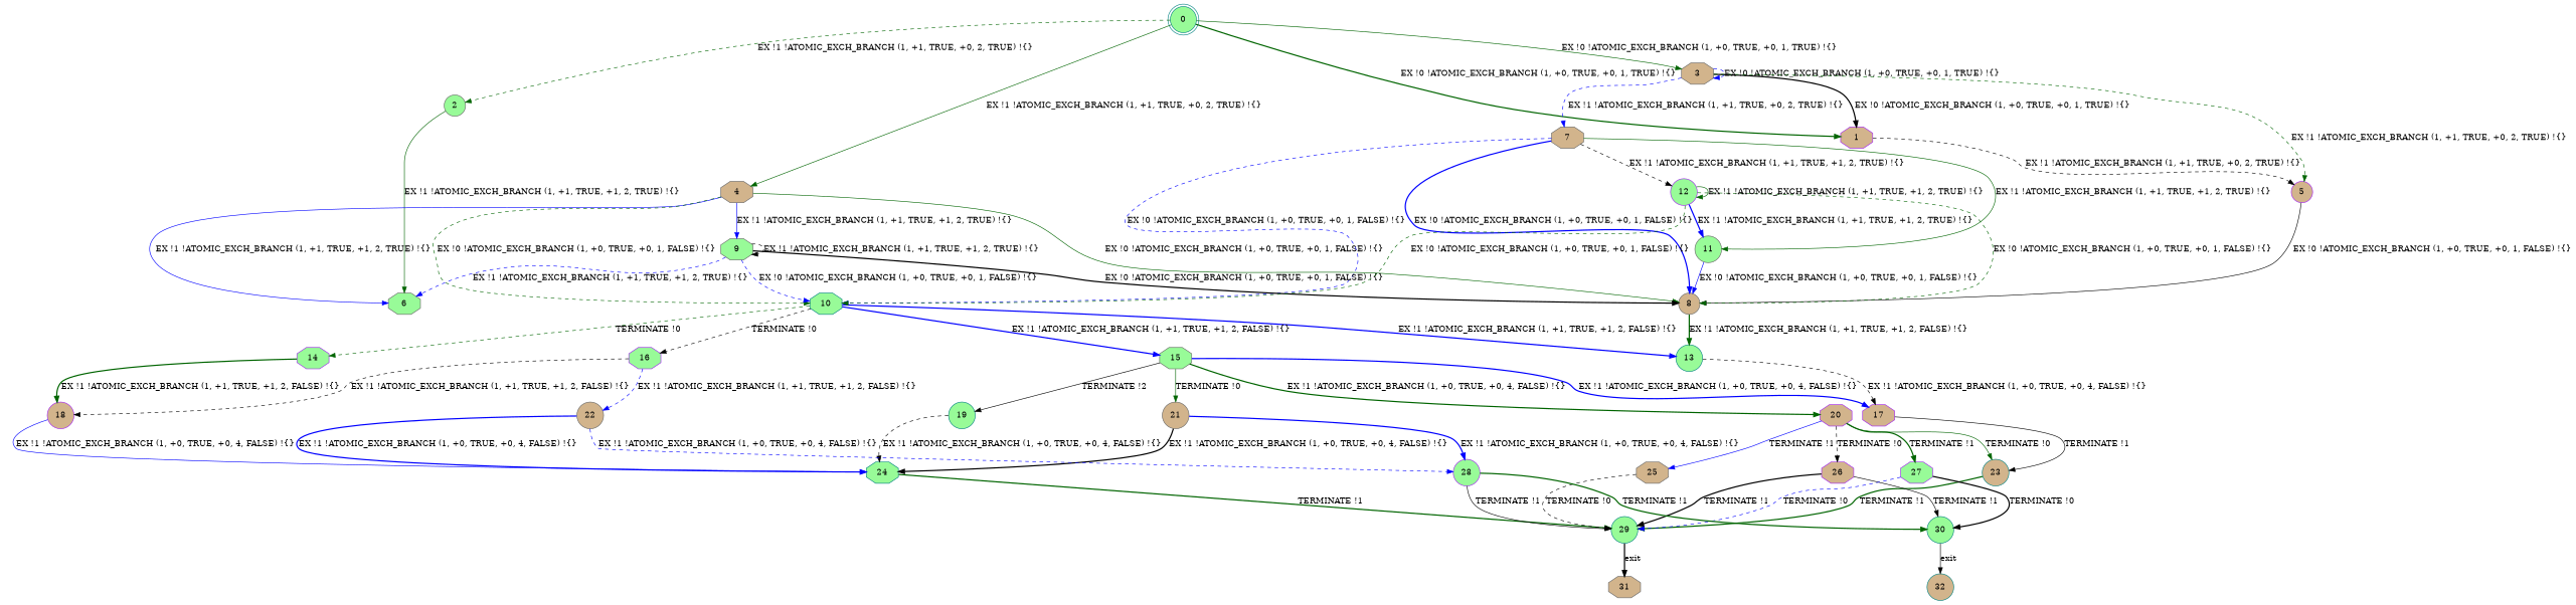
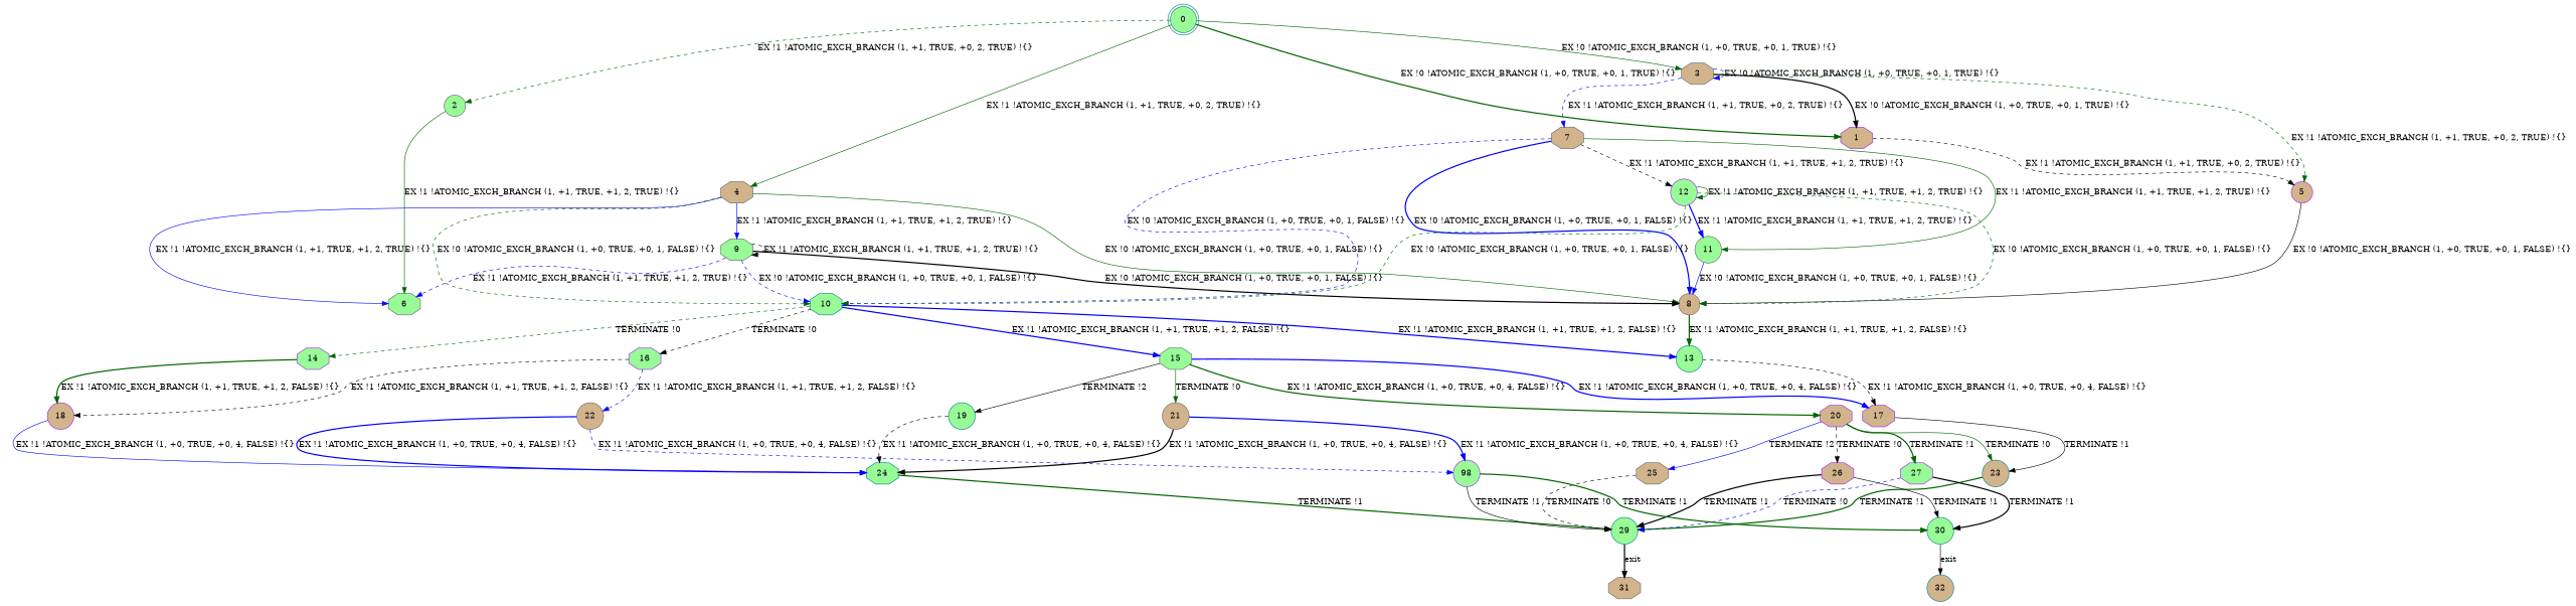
  digraph {
    node [color=gray40 fillcolor=palegreen shape=octagon style=filled]
    edge [color=darkgreen style=dashed]
    0 [color=teal peripheries=2 shape=circle]
    1 [color=purple fillcolor=tan]
    2 [shape=circle]
    3 [fillcolor=tan]
    4 [fillcolor=tan]
    5 [color=purple fillcolor=tan shape=circle]
    6
    7 [fillcolor=tan]
    8 [fillcolor=tan shape=circle]
    9
    10 [color=teal]
    11 [shape=circle]
    12 [color=purple shape=circle]
    13 [color=teal shape=circle]
    14 [color=purple]
    15
    16 [color=purple]
    17 [color=purple fillcolor=tan]
    18 [color=purple fillcolor=tan shape=circle]
    19 [color=teal shape=circle]
    20 [color=purple fillcolor=tan]
    21 [fillcolor=tan shape=circle]
    22 [fillcolor=tan shape=circle]
    23 [color=teal fillcolor=tan shape=circle]
    24 [color=teal]
    25 [fillcolor=tan]
    26 [color=purple fillcolor=tan]
    27 [color=purple]
-   28 [color=purple shape=circle]
+   28 [color=purple shape=circle label=98]
    29 [color=teal shape=circle]
    30 [color=teal shape=circle]
    31 [fillcolor=tan]
    32 [color=teal fillcolor=tan shape=circle]
    0 -> 1 [label="EX !0 !ATOMIC_EXCH_BRANCH (1, +0, TRUE, +0, 1, TRUE) !{}" style=bold]
    0 -> 2 [label="EX !1 !ATOMIC_EXCH_BRANCH (1, +1, TRUE, +0, 2, TRUE) !{}"]
    0 -> 3 [label="EX !0 !ATOMIC_EXCH_BRANCH (1, +0, TRUE, +0, 1, TRUE) !{}" style=solid]
    0 -> 4 [label="EX !1 !ATOMIC_EXCH_BRANCH (1, +1, TRUE, +0, 2, TRUE) !{}" style=solid]
    1 -> 5 [color=black label="EX !1 !ATOMIC_EXCH_BRANCH (1, +1, TRUE, +0, 2, TRUE) !{}"]
    2 -> 6 [label="EX !1 !ATOMIC_EXCH_BRANCH (1, +1, TRUE, +1, 2, TRUE) !{}" style=solid]
    3 -> 1 [color=black label="EX !0 !ATOMIC_EXCH_BRANCH (1, +0, TRUE, +0, 1, TRUE) !{}" style=bold]
    3 -> 3 [color=blue label="EX !0 !ATOMIC_EXCH_BRANCH (1, +0, TRUE, +0, 1, TRUE) !{}"]
    3 -> 5 [label="EX !1 !ATOMIC_EXCH_BRANCH (1, +1, TRUE, +0, 2, TRUE) !{}"]
    3 -> 7 [color=blue label="EX !1 !ATOMIC_EXCH_BRANCH (1, +1, TRUE, +0, 2, TRUE) !{}"]
    4 -> 6 [color=blue label="EX !1 !ATOMIC_EXCH_BRANCH (1, +1, TRUE, +1, 2, TRUE) !{}" style=solid]
    4 -> 8 [label="EX !0 !ATOMIC_EXCH_BRANCH (1, +0, TRUE, +0, 1, FALSE) !{}" style=solid]
    4 -> 9 [color=blue label="EX !1 !ATOMIC_EXCH_BRANCH (1, +1, TRUE, +1, 2, TRUE) !{}" style=solid]
    4 -> 10 [label="EX !0 !ATOMIC_EXCH_BRANCH (1, +0, TRUE, +0, 1, FALSE) !{}"]
    5 -> 8 [color=black label="EX !0 !ATOMIC_EXCH_BRANCH (1, +0, TRUE, +0, 1, FALSE) !{}" style=solid]
    7 -> 8 [color=blue label="EX !0 !ATOMIC_EXCH_BRANCH (1, +0, TRUE, +0, 1, FALSE) !{}" style=bold]
    7 -> 10 [color=blue label="EX !0 !ATOMIC_EXCH_BRANCH (1, +0, TRUE, +0, 1, FALSE) !{}"]
    7 -> 11 [label="EX !1 !ATOMIC_EXCH_BRANCH (1, +1, TRUE, +1, 2, TRUE) !{}" style=solid]
    7 -> 12 [color=black label="EX !1 !ATOMIC_EXCH_BRANCH (1, +1, TRUE, +1, 2, TRUE) !{}"]
    8 -> 13 [label="EX !1 !ATOMIC_EXCH_BRANCH (1, +1, TRUE, +1, 2, FALSE) !{}" style=bold]
    9 -> 6 [color=blue label="EX !1 !ATOMIC_EXCH_BRANCH (1, +1, TRUE, +1, 2, TRUE) !{}"]
    9 -> 8 [color=black label="EX !0 !ATOMIC_EXCH_BRANCH (1, +0, TRUE, +0, 1, FALSE) !{}" style=bold]
    9 -> 9 [color=black label="EX !1 !ATOMIC_EXCH_BRANCH (1, +1, TRUE, +1, 2, TRUE) !{}"]
    9 -> 10 [color=blue label="EX !0 !ATOMIC_EXCH_BRANCH (1, +0, TRUE, +0, 1, FALSE) !{}"]
    10 -> 13 [color=blue label="EX !1 !ATOMIC_EXCH_BRANCH (1, +1, TRUE, +1, 2, FALSE) !{}" style=bold]
    10 -> 14 [label="TERMINATE !0"]
    10 -> 15 [color=blue label="EX !1 !ATOMIC_EXCH_BRANCH (1, +1, TRUE, +1, 2, FALSE) !{}" style=bold]
    10 -> 16 [color=black label="TERMINATE !0"]
    11 -> 8 [color=blue label="EX !0 !ATOMIC_EXCH_BRANCH (1, +0, TRUE, +0, 1, FALSE) !{}" style=solid]
    12 -> 8 [label="EX !0 !ATOMIC_EXCH_BRANCH (1, +0, TRUE, +0, 1, FALSE) !{}"]
    12 -> 10 [label="EX !0 !ATOMIC_EXCH_BRANCH (1, +0, TRUE, +0, 1, FALSE) !{}"]
    12 -> 11 [color=blue label="EX !1 !ATOMIC_EXCH_BRANCH (1, +1, TRUE, +1, 2, TRUE) !{}" style=bold]
    12 -> 12 [label="EX !1 !ATOMIC_EXCH_BRANCH (1, +1, TRUE, +1, 2, TRUE) !{}" style=solid]
    13 -> 17 [color=black label="EX !1 !ATOMIC_EXCH_BRANCH (1, +0, TRUE, +0, 4, FALSE) !{}"]
    14 -> 18 [label="EX !1 !ATOMIC_EXCH_BRANCH (1, +1, TRUE, +1, 2, FALSE) !{}" style=bold]
    15 -> 17 [color=blue label="EX !1 !ATOMIC_EXCH_BRANCH (1, +0, TRUE, +0, 4, FALSE) !{}" style=bold]
    15 -> 19 [color=black label="TERMINATE !2" style=solid]
    15 -> 20 [label="EX !1 !ATOMIC_EXCH_BRANCH (1, +0, TRUE, +0, 4, FALSE) !{}" style=bold]
    15 -> 21 [label="TERMINATE !0" style=solid]
    16 -> 18 [color=black label="EX !1 !ATOMIC_EXCH_BRANCH (1, +1, TRUE, +1, 2, FALSE) !{}"]
    16 -> 22 [color=blue label="EX !1 !ATOMIC_EXCH_BRANCH (1, +1, TRUE, +1, 2, FALSE) !{}"]
    17 -> 23 [color=black label="TERMINATE !1" style=solid]
    18 -> 24 [color=blue label="EX !1 !ATOMIC_EXCH_BRANCH (1, +0, TRUE, +0, 4, FALSE) !{}" style=solid]
    19 -> 24 [color=black label="EX !1 !ATOMIC_EXCH_BRANCH (1, +0, TRUE, +0, 4, FALSE) !{}"]
    20 -> 23 [label="TERMINATE !0" style=solid]
-   20 -> 25 [color=blue label="TERMINATE !1" style=solid]
+   20 -> 25 [color=blue label="TERMINATE !2" style=solid]
    20 -> 26 [color=black label="TERMINATE !0"]
    20 -> 27 [label="TERMINATE !1" style=bold]
    21 -> 24 [color=black label="EX !1 !ATOMIC_EXCH_BRANCH (1, +0, TRUE, +0, 4, FALSE) !{}" style=bold]
    21 -> 28 [color=blue label="EX !1 !ATOMIC_EXCH_BRANCH (1, +0, TRUE, +0, 4, FALSE) !{}" style=bold]
    22 -> 24 [color=blue label="EX !1 !ATOMIC_EXCH_BRANCH (1, +0, TRUE, +0, 4, FALSE) !{}" style=bold]
    22 -> 28 [color=blue label="EX !1 !ATOMIC_EXCH_BRANCH (1, +0, TRUE, +0, 4, FALSE) !{}"]
    23 -> 29 [label="TERMINATE !1" style=bold]
    24 -> 29 [label="TERMINATE !1" style=bold]
    25 -> 29 [color=black label="TERMINATE !0"]
    26 -> 29 [color=black label="TERMINATE !1" style=bold]
    26 -> 30 [color=black label="TERMINATE !1" style=solid]
    27 -> 29 [color=blue label="TERMINATE !0"]
-   27 -> 30 [color=black label="TERMINATE !0" style=bold]
+   27 -> 30 [color=black label="TERMINATE !1" style=bold]
    28 -> 29 [color=black label="TERMINATE !1" style=solid]
    28 -> 30 [label="TERMINATE !1" style=bold]
    29 -> 31 [color=black label=exit style=bold]
    30 -> 32 [color=black label=exit style=solid]
  }
